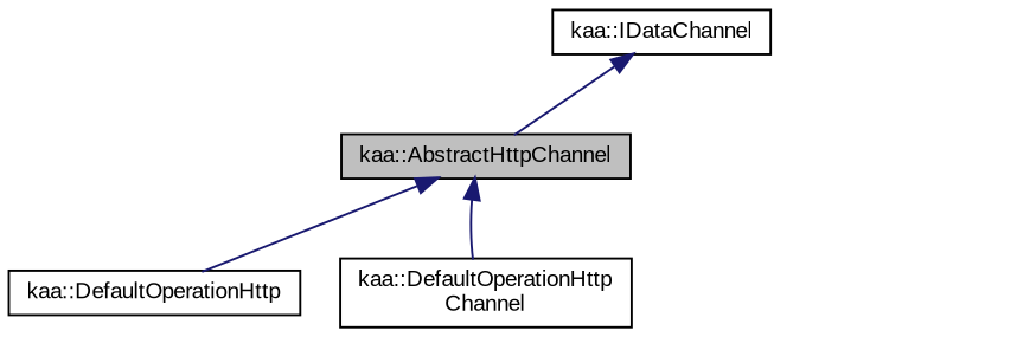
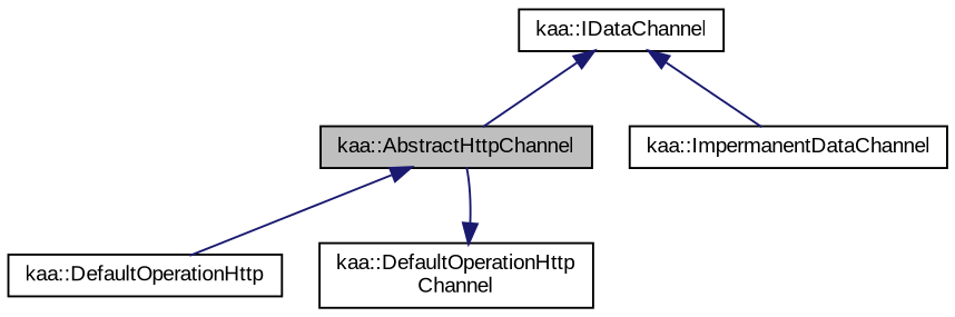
  digraph {
    fontname="Liberation Sans"
    node [color=black fontname="Liberation Sans" fontsize=10 shape=record]
    edge [color=midnightblue dir=back fontname="Liberation Sans" fontsize=10 labelfontname=FreeSans labelfontsize=10 style=solid]
    n1 [fillcolor=grey75 fontcolor=black height=0.2 label="kaa::AbstractHttpChannel" style=filled width=0.4]
    n2 [height=0.2 label="kaa::DefaultOperationHttp" width=0.4]
    n3 [height=0.2 label="kaa::DefaultOperationHttp\lChannel" width=0.4]
+   n4 [height=0.2 label="kaa::ImpermanentDataChannel" width=0.4]
    n5 [height=0.2 label="kaa::IDataChannel" width=0.4]
    n1 -> n2
-   n1 -> n3
+   n3 -> n1
    n5 -> n1
+   n5 -> n4
  }
